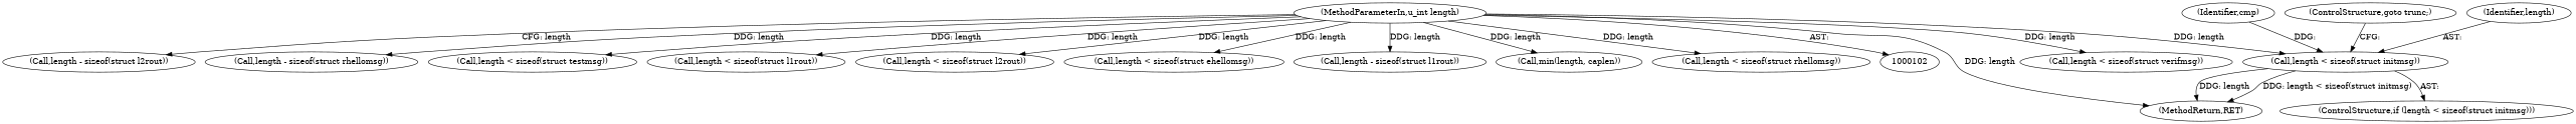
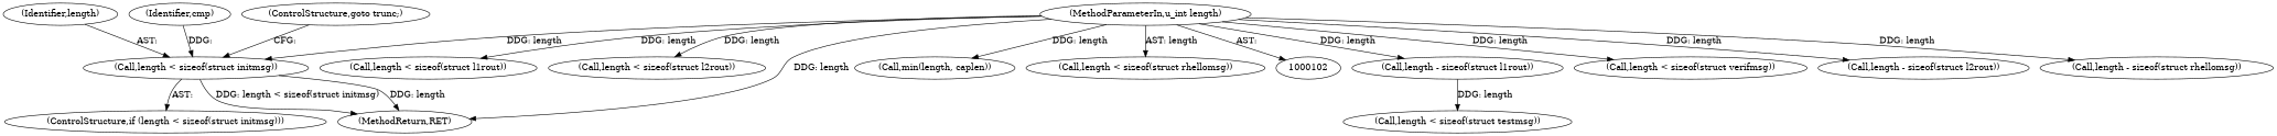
  digraph {
    n1 [label="(Call,length < sizeof(struct initmsg))"]
    n2 [label="(MethodReturn,RET)"]
    n3 [label="(ControlStructure,if (length < sizeof(struct initmsg)))"]
    n4 [label="(MethodParameterIn,u_int length)"]
    n5 [label="(Call,length < sizeof(struct verifmsg))"]
    n6 [label="(Call,length - sizeof(struct l2rout))"]
    n7 [label="(Call,length - sizeof(struct rhellomsg))"]
    n8 [label="(Call,length < sizeof(struct testmsg))"]
    n9 [label="(Call,length < sizeof(struct l1rout))"]
    n10 [label="(Call,length < sizeof(struct l2rout))"]
-   n11 [label="(Call,length < sizeof(struct ehellomsg))"]
    n12 [label="(Call,length - sizeof(struct l1rout))"]
    n13 [label="(Call,min(length, caplen))"]
    n14 [label="(Call,length < sizeof(struct rhellomsg))"]
    1000102
    n16 [label="(Identifier,cmp)"]
    n17 [label="(ControlStructure,goto trunc;)"]
    n18 [label="(Identifier,length)"]
    n1 -> n2 [label="DDG: length < sizeof(struct initmsg)"]
    n1 -> n2 [label="DDG: length"]
    n1 -> n3 [label="AST: "]
    n4 -> n1 [label="DDG: length"]
    n4 -> n2 [label="DDG: length"]
    n4 -> n5 [label="DDG: length"]
-   n4 -> n6 [label="CFG: length"]
+   n4 -> n6 [label="DDG: length"]
    n4 -> n7 [label="DDG: length"]
-   n4 -> n8 [label="DDG: length"]
+   n12 -> n8 [label="DDG: length"]
    n4 -> n9 [label="DDG: length"]
    n4 -> n10 [label="DDG: length"]
-   n4 -> n11 [label="DDG: length"]
    n4 -> n12 [label="DDG: length"]
    n4 -> n13 [label="DDG: length"]
-   n4 -> n14 [label="DDG: length"]
+   n4 -> n14 [label="AST: length"]
    n4 -> 1000102 [label="AST: "]
    n16 -> n1 [label="DDG: "]
    n17 -> n1 [label="CFG: "]
    n18 -> n1 [label="AST: "]
  }
